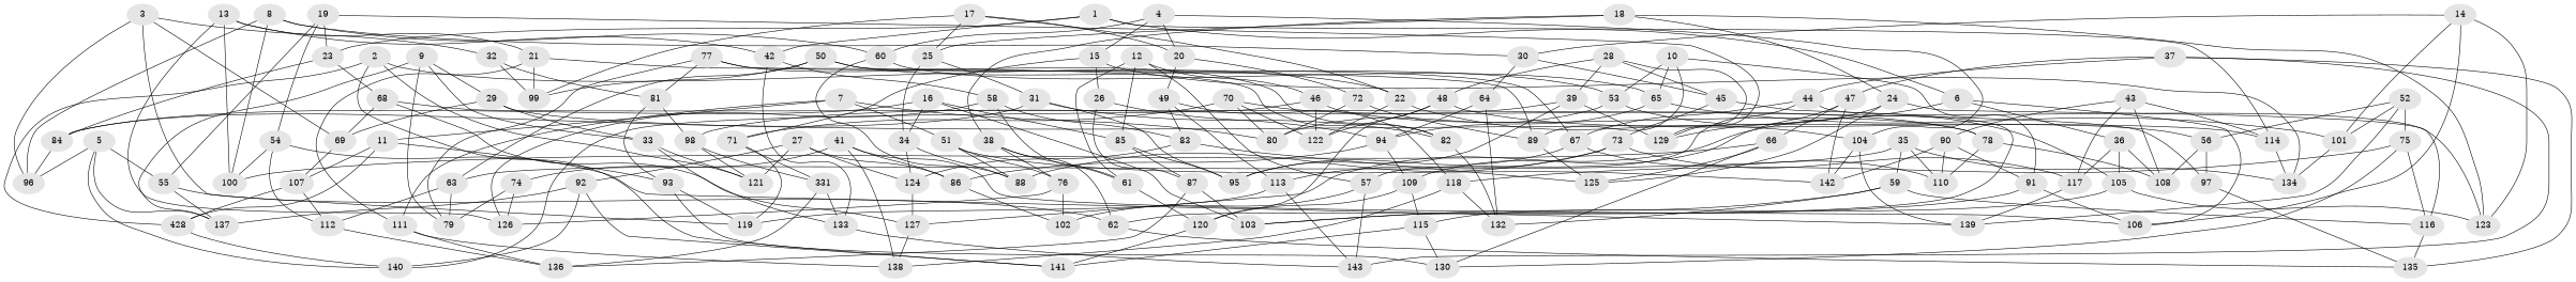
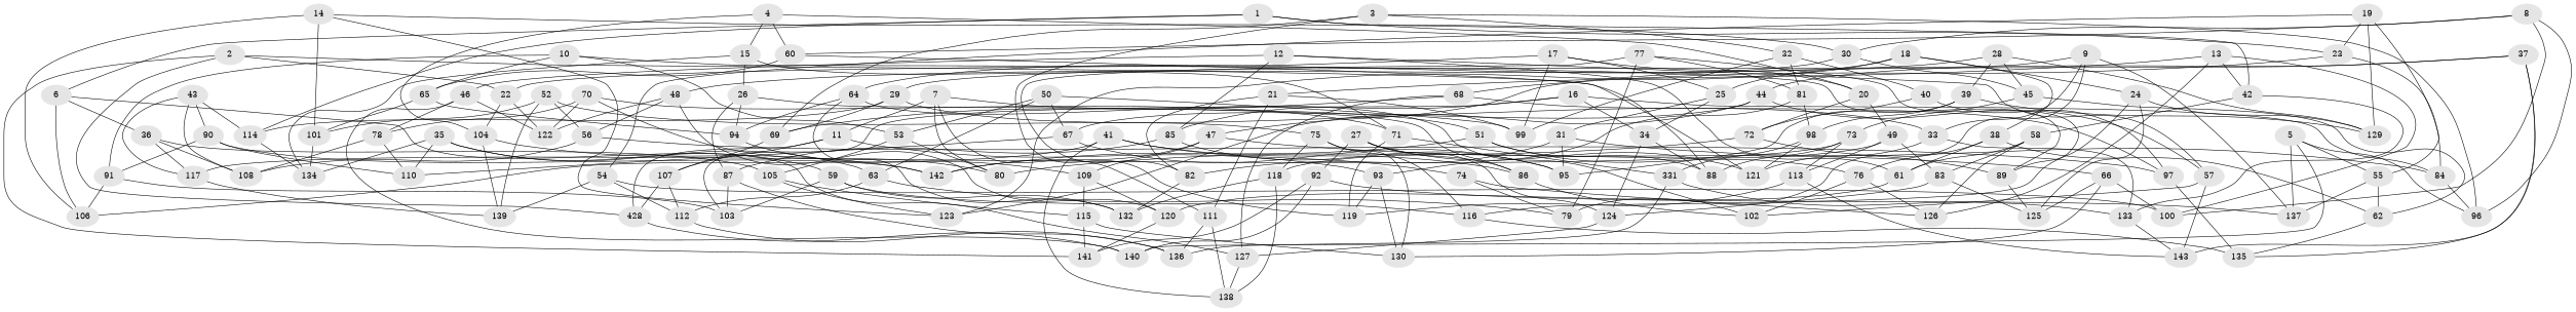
  graph {
    node [color=gray90 style=filled]
    1
    6
    23
    42
    114
    36
    106
    127
    84
    68
    133
    58
    134
    2
    22
    121
    n17 [label=428]
    141
    104
    122
    140
    3
    32
    69
    96
    119
    99
+   40
    81
    107
    4
    15
    20
    60
    26
    71
    49
    72
    65
    88
    142
    139
    5
    55
    137
    62
    105
    108
    117
    138
    7
    11
    51
    80
    111
    93
    76
    136
    8
    30
    100
    45
    64
    9
    29
    33
    79
    10
    53
    89
    91
    101
    94
    125
    103
    130
    112
    12
    46
    57
    61
    85
    78
    143
    102
    120
    87
    95
    13
    21
    126
    82
    14
    123
    86
    n96 [label=331]
    16
    34
    124
    17
    25
    31
    18
    24
    38
    129
    116
    19
    54
    83
    113
    118
    132
    97
    135
    109
    27
    92
    28
    39
    48
    98
    73
    56
    35
    59
    63
    110
    115
    37
    44
    47
    67
    66
    74
    41
    43
    90
    50
    52
    75
    70
    77
    1 -- 6
    1 -- 23
    1 -- 42
    1 -- 114
    6 -- 36
    6 -- 106
    6 -- 127
    23 -- 84
    23 -- 68
    42 -- 133
    42 -- 58
    114 -- 134
    36 -- 105
    36 -- 108
    36 -- 117
    127 -- 138
    84 -- 96
    68 -- 127
    68 -- 69
    68 -- 97
    133 -- 143
    58 -- 61
    58 -- 126
    58 -- 83
    2 -- 22
    2 -- 121
    2 -- n17
    2 -- 141
    22 -- 104
    22 -- 122
    n17 -- 140
    104 -- 142
    104 -- 139
    3 -- 32
    3 -- 69
    3 -- 96
    3 -- 119
    32 -- 99
+   32 -- 40
    32 -- 81
    69 -- 107
+   40 -- 72
+   40 -- 97
    81 -- 93
    81 -- 98
    107 -- n17
    107 -- 112
    4 -- 104
    4 -- 15
    4 -- 20
    4 -- 60
    15 -- 134
    15 -- 26
    15 -- 71
    20 -- 49
    20 -- 72
    60 -- 65
    60 -- 88
    26 -- 94
    26 -- 87
-   94 -- 86
+   26 -- 86
    71 -- 119
    71 -- n96
    49 -- 83
    49 -- 113
    49 -- 118
    72 -- 80
    72 -- 89
    65 -- 101
    65 -- 94
    5 -- 140
    5 -- 96
    5 -- 55
    5 -- 137
    55 -- 137
    55 -- 62
    62 -- 135
    105 -- 123
    105 -- 115
    117 -- 139
    7 -- 11
    7 -- 51
    7 -- 80
    7 -- 111
    11 -- n17
    11 -- 107
    11 -- 93
    51 -- 88
    51 -- 142
    51 -- 76
    111 -- 138
    111 -- 136
    93 -- 119
    93 -- 130
    76 -- 102
    76 -- 126
    8 -- 96
    8 -- 60
    8 -- 30
    8 -- 100
    30 -- 45
    30 -- 64
    45 -- 62
    45 -- 73
    64 -- 94
+   64 -- 102
    64 -- 132
    9 -- 137
    9 -- 29
    9 -- 33
    9 -- 79
    29 -- 114
    29 -- 69
    29 -- 33
    33 -- 133
    33 -- 121
    10 -- 65
    10 -- 53
    10 -- 89
    10 -- 91
    53 -- 105
    53 -- 80
    89 -- 125
    91 -- 106
    91 -- 103
    101 -- 134
    94 -- 109
    112 -- 136
    12 -- 46
    12 -- 57
    12 -- 61
    12 -- 85
    46 -- 122
    46 -- 140
    46 -- 78
    57 -- 143
    57 -- 102
    61 -- 120
    85 -- 87
    85 -- 95
    78 -- 108
    78 -- 110
    120 -- 141
    87 -- 136
    87 -- 103
    13 -- 42
    13 -- 100
    13 -- 21
    13 -- 126
    21 -- 99
    21 -- 111
    21 -- 82
    82 -- 132
    14 -- 106
    14 -- 30
    14 -- 101
    14 -- 123
    86 -- 102
    n96 -- 133
    n96 -- 136
    16 -- 84
    16 -- 103
    16 -- 85
    16 -- 34
    34 -- 88
    34 -- 124
    124 -- 127
    17 -- 22
    17 -- 99
    17 -- 20
    17 -- 25
    25 -- 34
    25 -- 31
    31 -- 84
    31 -- 95
    31 -- 82
    18 -- 123
    18 -- 25
    18 -- 24
    18 -- 38
    24 -- 125
    24 -- 129
    24 -- 116
    38 -- 62
    38 -- 76
    38 -- 61
    116 -- 135
    19 -- 23
    19 -- 55
    19 -- 129
    19 -- 54
    54 -- 139
    54 -- 100
    54 -- 112
    83 -- 125
    83 -- 124
    113 -- 119
    113 -- 143
    118 -- 138
    118 -- 132
    97 -- 135
    109 -- 120
    109 -- 115
    27 -- 121
    27 -- 86
    27 -- 124
    27 -- 92
    92 -- 141
    92 -- 140
    92 -- 137
    28 -- 45
    28 -- 129
    28 -- 39
    28 -- 48
    39 -- 95
    39 -- 129
    39 -- 98
    48 -- 122
    48 -- 120
    48 -- 56
    98 -- 121
    98 -- n96
    73 -- 88
    73 -- 117
    73 -- 113
    56 -- 108
    56 -- 97
    35 -- 134
    35 -- 59
    35 -- 63
    35 -- 110
    59 -- 103
    59 -- 116
    59 -- 132
    63 -- 79
    63 -- 112
    115 -- 141
    115 -- 130
    37 -- 143
    37 -- 135
    37 -- 44
    37 -- 47
    44 -- 57
    44 -- 123
    44 -- 67
    47 -- 142
    47 -- 109
    47 -- 66
    67 -- 95
    67 -- 110
    66 -- 100
    66 -- 125
    66 -- 130
    74 -- 79
    74 -- 126
    41 -- 106
    41 -- 138
    41 -- 86
    41 -- 74
    43 -- 114
    43 -- 108
    43 -- 117
    43 -- 90
    90 -- 142
    90 -- 91
    90 -- 110
    50 -- 99
    50 -- 53
    50 -- 63
    50 -- 67
    52 -- 139
    52 -- 101
    52 -- 56
    52 -- 75
    75 -- 130
    75 -- 116
    75 -- 118
    70 -- 122
    70 -- 71
    70 -- 80
    70 -- 78
    77 -- 81
    77 -- 79
    77 -- 89
    77 -- 82
  }
